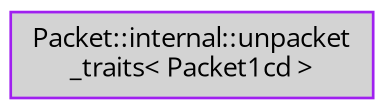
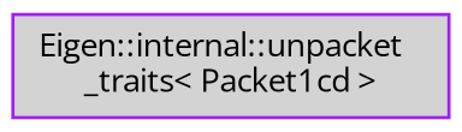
  digraph {
    rankdir=LR
    fontname="Open Sans"
-   n1 [color=purple fillcolor=lightgrey fontname="Open Sans" fontsize=10 height=0.2 label="Packet::internal::unpacket\l_traits\< Packet1cd \>" shape=record style=filled width=0.4]
+   n1 [color=purple fillcolor=lightgrey fontname="Open Sans" fontsize=10 height=0.2 label="Eigen::internal::unpacket\l_traits\< Packet1cd \>" shape=record style=filled width=0.4]
  }
